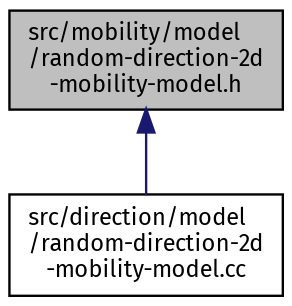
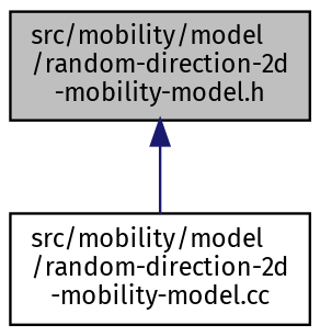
  digraph {
    fontname="Fira Sans"
    node [color=black fontname="Fira Sans" fontsize=10 shape=record style=filled]
    n1 [fillcolor=grey75 fontcolor=black height=0.2 label="src/mobility/model\l/random-direction-2d\l-mobility-model.h" width=0.4]
-   n2 [fillcolor=white height=0.2 label="src/direction/model\l/random-direction-2d\l-mobility-model.cc" width=0.4]
+   n2 [fillcolor=white height=0.2 label="src/mobility/model\l/random-direction-2d\l-mobility-model.cc" width=0.4]
    n1 -> n2 [color=midnightblue dir=back fontname="Fira Sans" fontsize=10 labelfontname=Helvetica labelfontsize=10 style=solid]
  }
